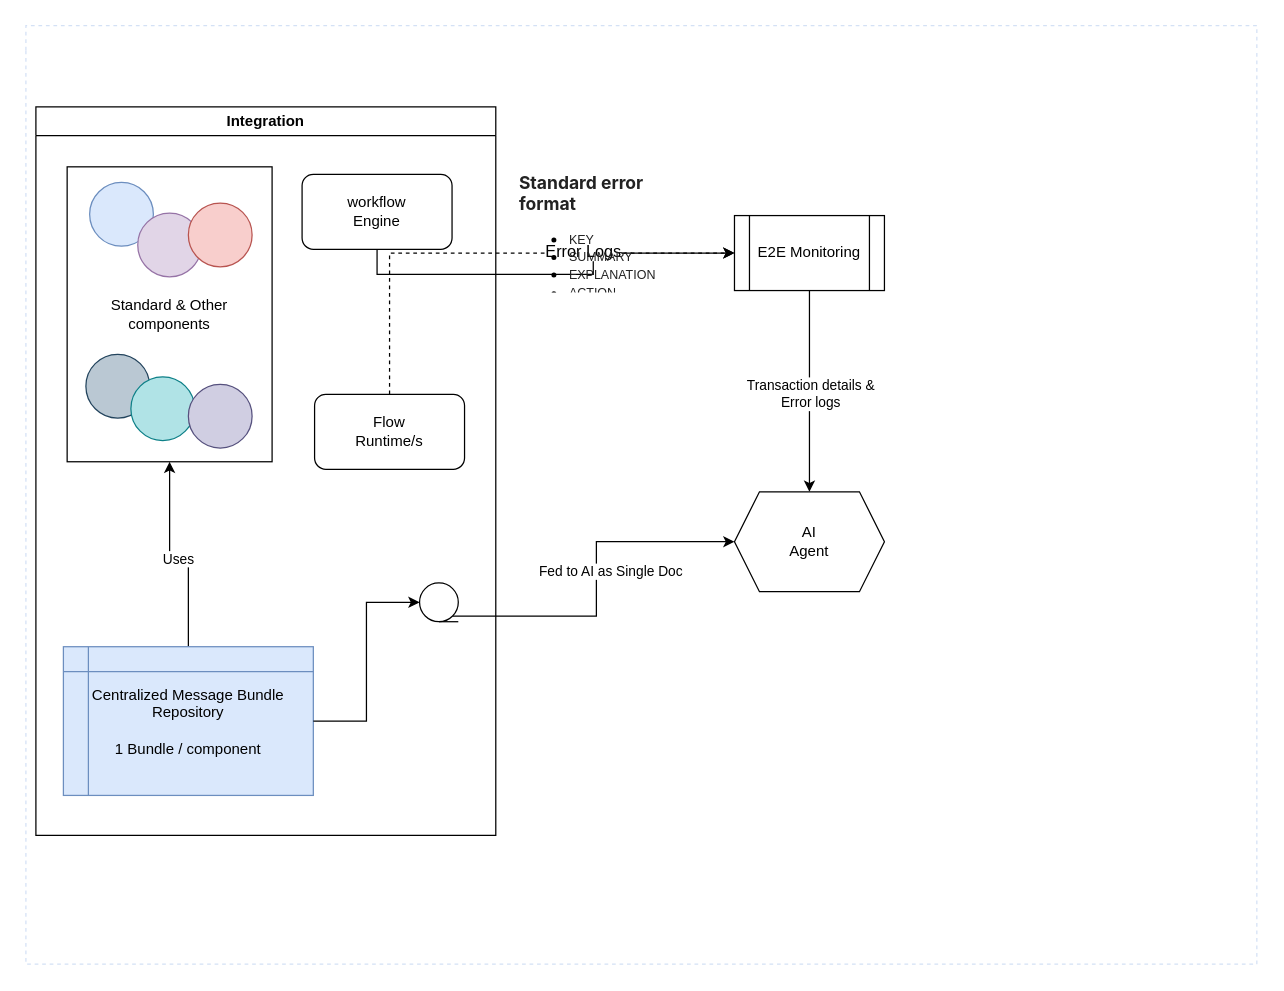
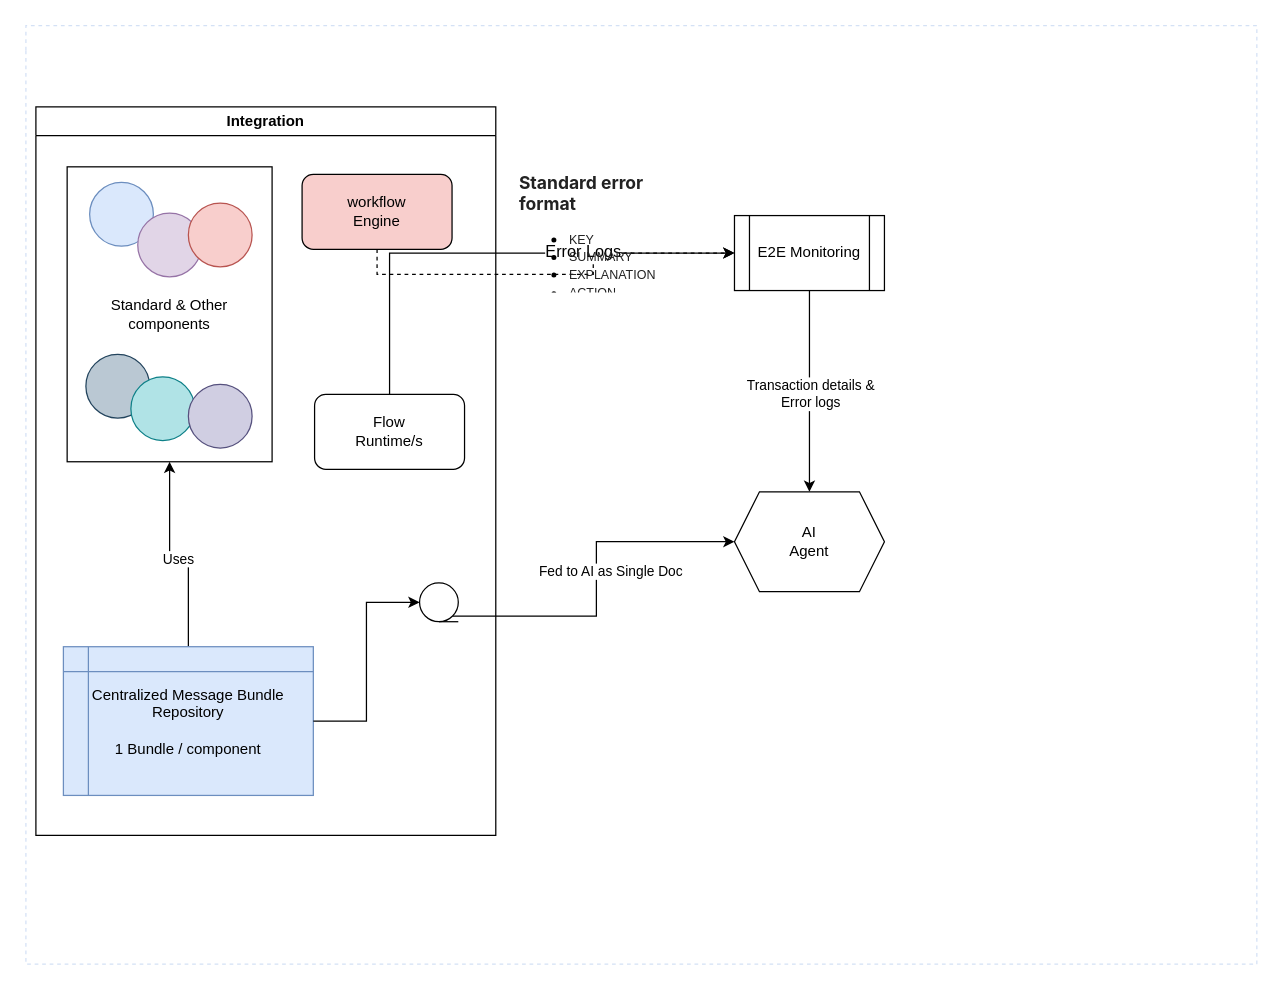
  <mxCell id="0" />
  <mxCell id="1" parent="0" />
  <mxCell id="2" value="" style="swimlane;html=1;startSize=20;horizontal=1;containerType=tree;labelBackgroundColor=none;strokeColor=#D4E1F5;strokeWidth=1;fillColor=none;fontFamily=Comic Sans MS;fontSize=9;swimlaneLine=0;dashed=1;collapsible=0;" parent="1" vertex="1"><mxGeometry x="20" y="20" width="985" height="751" as="geometry" /></mxCell>
- <mxCell id="3" style="edgeStyle=orthogonalEdgeStyle;rounded=0;orthogonalLoop=1;jettySize=auto;html=1;exitX=0.5;exitY=1;exitDx=0;exitDy=0;entryX=0;entryY=0.5;entryDx=0;entryDy=0;" edge="1" parent="2" source="4" target="10"><mxGeometry relative="1" as="geometry" /></mxCell>
- <mxCell id="4" value="workflow&lt;div&gt;Engine&lt;/div&gt;" style="rounded=1;whiteSpace=wrap;html=1;" vertex="1" parent="2"><mxGeometry x="221" y="119" width="120" height="60" as="geometry" /></mxCell>
- <mxCell id="5" style="edgeStyle=orthogonalEdgeStyle;rounded=0;orthogonalLoop=1;jettySize=auto;html=1;exitX=0.5;exitY=0;exitDx=0;exitDy=0;entryX=0;entryY=0.5;entryDx=0;entryDy=0;dashed=1;" edge="1" parent="2" source="7" target="10"><mxGeometry relative="1" as="geometry" /></mxCell>
+ <mxCell id="3" style="edgeStyle=orthogonalEdgeStyle;rounded=0;orthogonalLoop=1;jettySize=auto;html=1;exitX=0.5;exitY=1;exitDx=0;exitDy=0;entryX=0;entryY=0.5;entryDx=0;entryDy=0;dashed=1;" edge="1" parent="2" source="4" target="10"><mxGeometry relative="1" as="geometry" /></mxCell>
+ <mxCell id="4" value="workflow&lt;div&gt;Engine&lt;/div&gt;" style="rounded=1;whiteSpace=wrap;html=1;fillColor=#f8cecc;" vertex="1" parent="2"><mxGeometry x="221" y="119" width="120" height="60" as="geometry" /></mxCell>
+ <mxCell id="5" style="edgeStyle=orthogonalEdgeStyle;rounded=0;orthogonalLoop=1;jettySize=auto;html=1;exitX=0.5;exitY=0;exitDx=0;exitDy=0;entryX=0;entryY=0.5;entryDx=0;entryDy=0;" edge="1" parent="2" source="7" target="10"><mxGeometry relative="1" as="geometry" /></mxCell>
  <mxCell id="6" value="Error Logs" style="edgeLabel;html=1;align=center;verticalAlign=middle;resizable=0;points=[];fontSize=13;" vertex="1" connectable="0" parent="5"><mxGeometry x="0.461" y="-1" relative="1" as="geometry"><mxPoint x="-17" y="-3" as="offset" /></mxGeometry></mxCell>
  <mxCell id="7" value="Flow&lt;div&gt;Runtime/s&lt;/div&gt;" style="rounded=1;whiteSpace=wrap;html=1;" vertex="1" parent="2"><mxGeometry x="231" y="295" width="120" height="60" as="geometry" /></mxCell>
  <mxCell id="8" style="edgeStyle=orthogonalEdgeStyle;rounded=0;orthogonalLoop=1;jettySize=auto;html=1;exitX=0.5;exitY=1;exitDx=0;exitDy=0;entryX=0.5;entryY=0;entryDx=0;entryDy=0;" edge="1" parent="2" source="10" target="12"><mxGeometry relative="1" as="geometry" /></mxCell>
  <mxCell id="9" value="Transaction details &amp;amp;&lt;div&gt;Error logs&lt;/div&gt;" style="edgeLabel;html=1;align=center;verticalAlign=middle;resizable=0;points=[];" vertex="1" connectable="0" parent="8"><mxGeometry x="0.016" relative="1" as="geometry"><mxPoint as="offset" /></mxGeometry></mxCell>
  <mxCell id="10" value="E2E Monitoring" style="shape=process;whiteSpace=wrap;html=1;backgroundOutline=1;" vertex="1" parent="2"><mxGeometry x="567" y="152" width="120" height="60" as="geometry" /></mxCell>
  <mxCell id="11" value="&lt;h1 style=&quot;margin-top: 0px;&quot;&gt;&lt;div&gt;&lt;font style=&quot;font-size: 14px;&quot; face=&quot;-apple-system, BlinkMacSystemFont, Segoe UI, Roboto, Noto Sans, Ubuntu, Droid Sans, Helvetica Neue, sans-serif&quot; color=&quot;#222222&quot;&gt;Standard error format&lt;/font&gt;&lt;/div&gt;&lt;ul&gt;&lt;li&gt;&lt;font style=&quot;font-size: 10px; font-weight: normal;&quot; color=&quot;#222222&quot;&gt;KEY&lt;/font&gt;&lt;/li&gt;&lt;li&gt;&lt;font style=&quot;font-size: 10px; font-weight: normal;&quot; color=&quot;#222222&quot;&gt;SUMMARY&lt;/font&gt;&lt;/li&gt;&lt;li&gt;&lt;font style=&quot;font-size: 10px; font-weight: normal;&quot; color=&quot;#222222&quot;&gt;EXPLANATION&lt;/font&gt;&lt;/li&gt;&lt;li&gt;&lt;font style=&quot;font-size: 10px; font-weight: normal;&quot; color=&quot;#222222&quot;&gt;ACTION&lt;/font&gt;&lt;/li&gt;&lt;/ul&gt;&lt;/h1&gt;" style="text;html=1;whiteSpace=wrap;overflow=hidden;rounded=0;fontSize=6;" vertex="1" parent="2"><mxGeometry x="393" y="111" width="150" height="100" as="geometry" /></mxCell>
  <mxCell id="12" value="AI&lt;div&gt;Agent&lt;/div&gt;" style="shape=hexagon;perimeter=hexagonPerimeter2;whiteSpace=wrap;html=1;fixedSize=1;" vertex="1" parent="2"><mxGeometry x="567" y="373" width="120" height="80" as="geometry" /></mxCell>
  <mxCell id="13" style="edgeStyle=orthogonalEdgeStyle;rounded=0;orthogonalLoop=1;jettySize=auto;html=1;entryX=0;entryY=0.5;entryDx=0;entryDy=0;exitX=1;exitY=1;exitDx=0;exitDy=0;" edge="1" parent="2" source="26" target="12"><mxGeometry relative="1" as="geometry"><mxPoint x="313" y="451" as="sourcePoint" /></mxGeometry></mxCell>
  <mxCell id="14" style="edgeStyle=orthogonalEdgeStyle;rounded=0;orthogonalLoop=1;jettySize=auto;html=1;exitX=0.5;exitY=0;exitDx=0;exitDy=0;entryX=0.5;entryY=1;entryDx=0;entryDy=0;" edge="1" parent="2" source="16" target="17"><mxGeometry relative="1" as="geometry" /></mxCell>
  <mxCell id="15" value="Uses" style="edgeLabel;html=1;align=center;verticalAlign=middle;resizable=0;points=[];" vertex="1" connectable="0" parent="14"><mxGeometry x="0.014" y="3" relative="1" as="geometry"><mxPoint as="offset" /></mxGeometry></mxCell>
  <mxCell id="16" value="Centralized Message Bundle Repository&lt;div&gt;&lt;br&gt;&lt;div&gt;1 Bundle / component&lt;/div&gt;&lt;/div&gt;" style="shape=internalStorage;whiteSpace=wrap;html=1;backgroundOutline=1;fillColor=#dae8fc;strokeColor=#6c8ebf;" vertex="1" parent="2"><mxGeometry x="30" y="497" width="200" height="119" as="geometry" /></mxCell>
  <mxCell id="17" value="Standard &amp;amp; Other components" style="rounded=0;whiteSpace=wrap;html=1;" vertex="1" parent="2"><mxGeometry x="33" y="113" width="164" height="236" as="geometry" /></mxCell>
  <mxCell id="18" value="" style="ellipse;whiteSpace=wrap;html=1;aspect=fixed;fillColor=#dae8fc;strokeColor=#6c8ebf;" vertex="1" parent="2"><mxGeometry x="51" y="125.5" width="51" height="51" as="geometry" /></mxCell>
  <mxCell id="19" value="" style="ellipse;whiteSpace=wrap;html=1;aspect=fixed;fillColor=#e1d5e7;strokeColor=#9673a6;" vertex="1" parent="2"><mxGeometry x="89.5" y="150" width="51" height="51" as="geometry" /></mxCell>
  <mxCell id="20" value="" style="ellipse;whiteSpace=wrap;html=1;aspect=fixed;fillColor=#bac8d3;strokeColor=#23445d;" vertex="1" parent="2"><mxGeometry x="48" y="263" width="51" height="51" as="geometry" /></mxCell>
  <mxCell id="21" value="" style="ellipse;whiteSpace=wrap;html=1;aspect=fixed;fillColor=#b0e3e6;strokeColor=#0e8088;" vertex="1" parent="2"><mxGeometry x="84" y="281" width="51" height="51" as="geometry" /></mxCell>
  <mxCell id="22" value="" style="ellipse;whiteSpace=wrap;html=1;aspect=fixed;fillColor=#d0cee2;strokeColor=#56517e;" vertex="1" parent="2"><mxGeometry x="130" y="287" width="51" height="51" as="geometry" /></mxCell>
  <mxCell id="23" value="" style="ellipse;whiteSpace=wrap;html=1;aspect=fixed;fillColor=#f8cecc;strokeColor=#b85450;" vertex="1" parent="2"><mxGeometry x="130" y="142" width="51" height="51" as="geometry" /></mxCell>
  <mxCell id="24" value="" style="edgeStyle=orthogonalEdgeStyle;rounded=0;orthogonalLoop=1;jettySize=auto;html=1;exitX=1;exitY=0.5;exitDx=0;exitDy=0;entryX=0;entryY=0.5;entryDx=0;entryDy=0;" edge="1" parent="2" source="16" target="26"><mxGeometry relative="1" as="geometry"><mxPoint x="124" y="498" as="sourcePoint" /><mxPoint x="463" y="429" as="targetPoint" /></mxGeometry></mxCell>
  <mxCell id="25" value="Fed to AI as Single Doc" style="edgeLabel;html=1;align=center;verticalAlign=middle;resizable=0;points=[];" vertex="1" connectable="0" parent="24"><mxGeometry x="-0.464" y="2" relative="1" as="geometry"><mxPoint x="197" y="-115" as="offset" /></mxGeometry></mxCell>
  <mxCell id="26" value="" style="shape=tapeData;whiteSpace=wrap;html=1;perimeter=ellipsePerimeter;" vertex="1" parent="2"><mxGeometry x="315" y="446" width="31" height="31" as="geometry" /></mxCell>
  <mxCell id="27" value="Integration" style="swimlane;whiteSpace=wrap;html=1;" vertex="1" parent="2"><mxGeometry x="8" y="65" width="368" height="583" as="geometry" /></mxCell>
